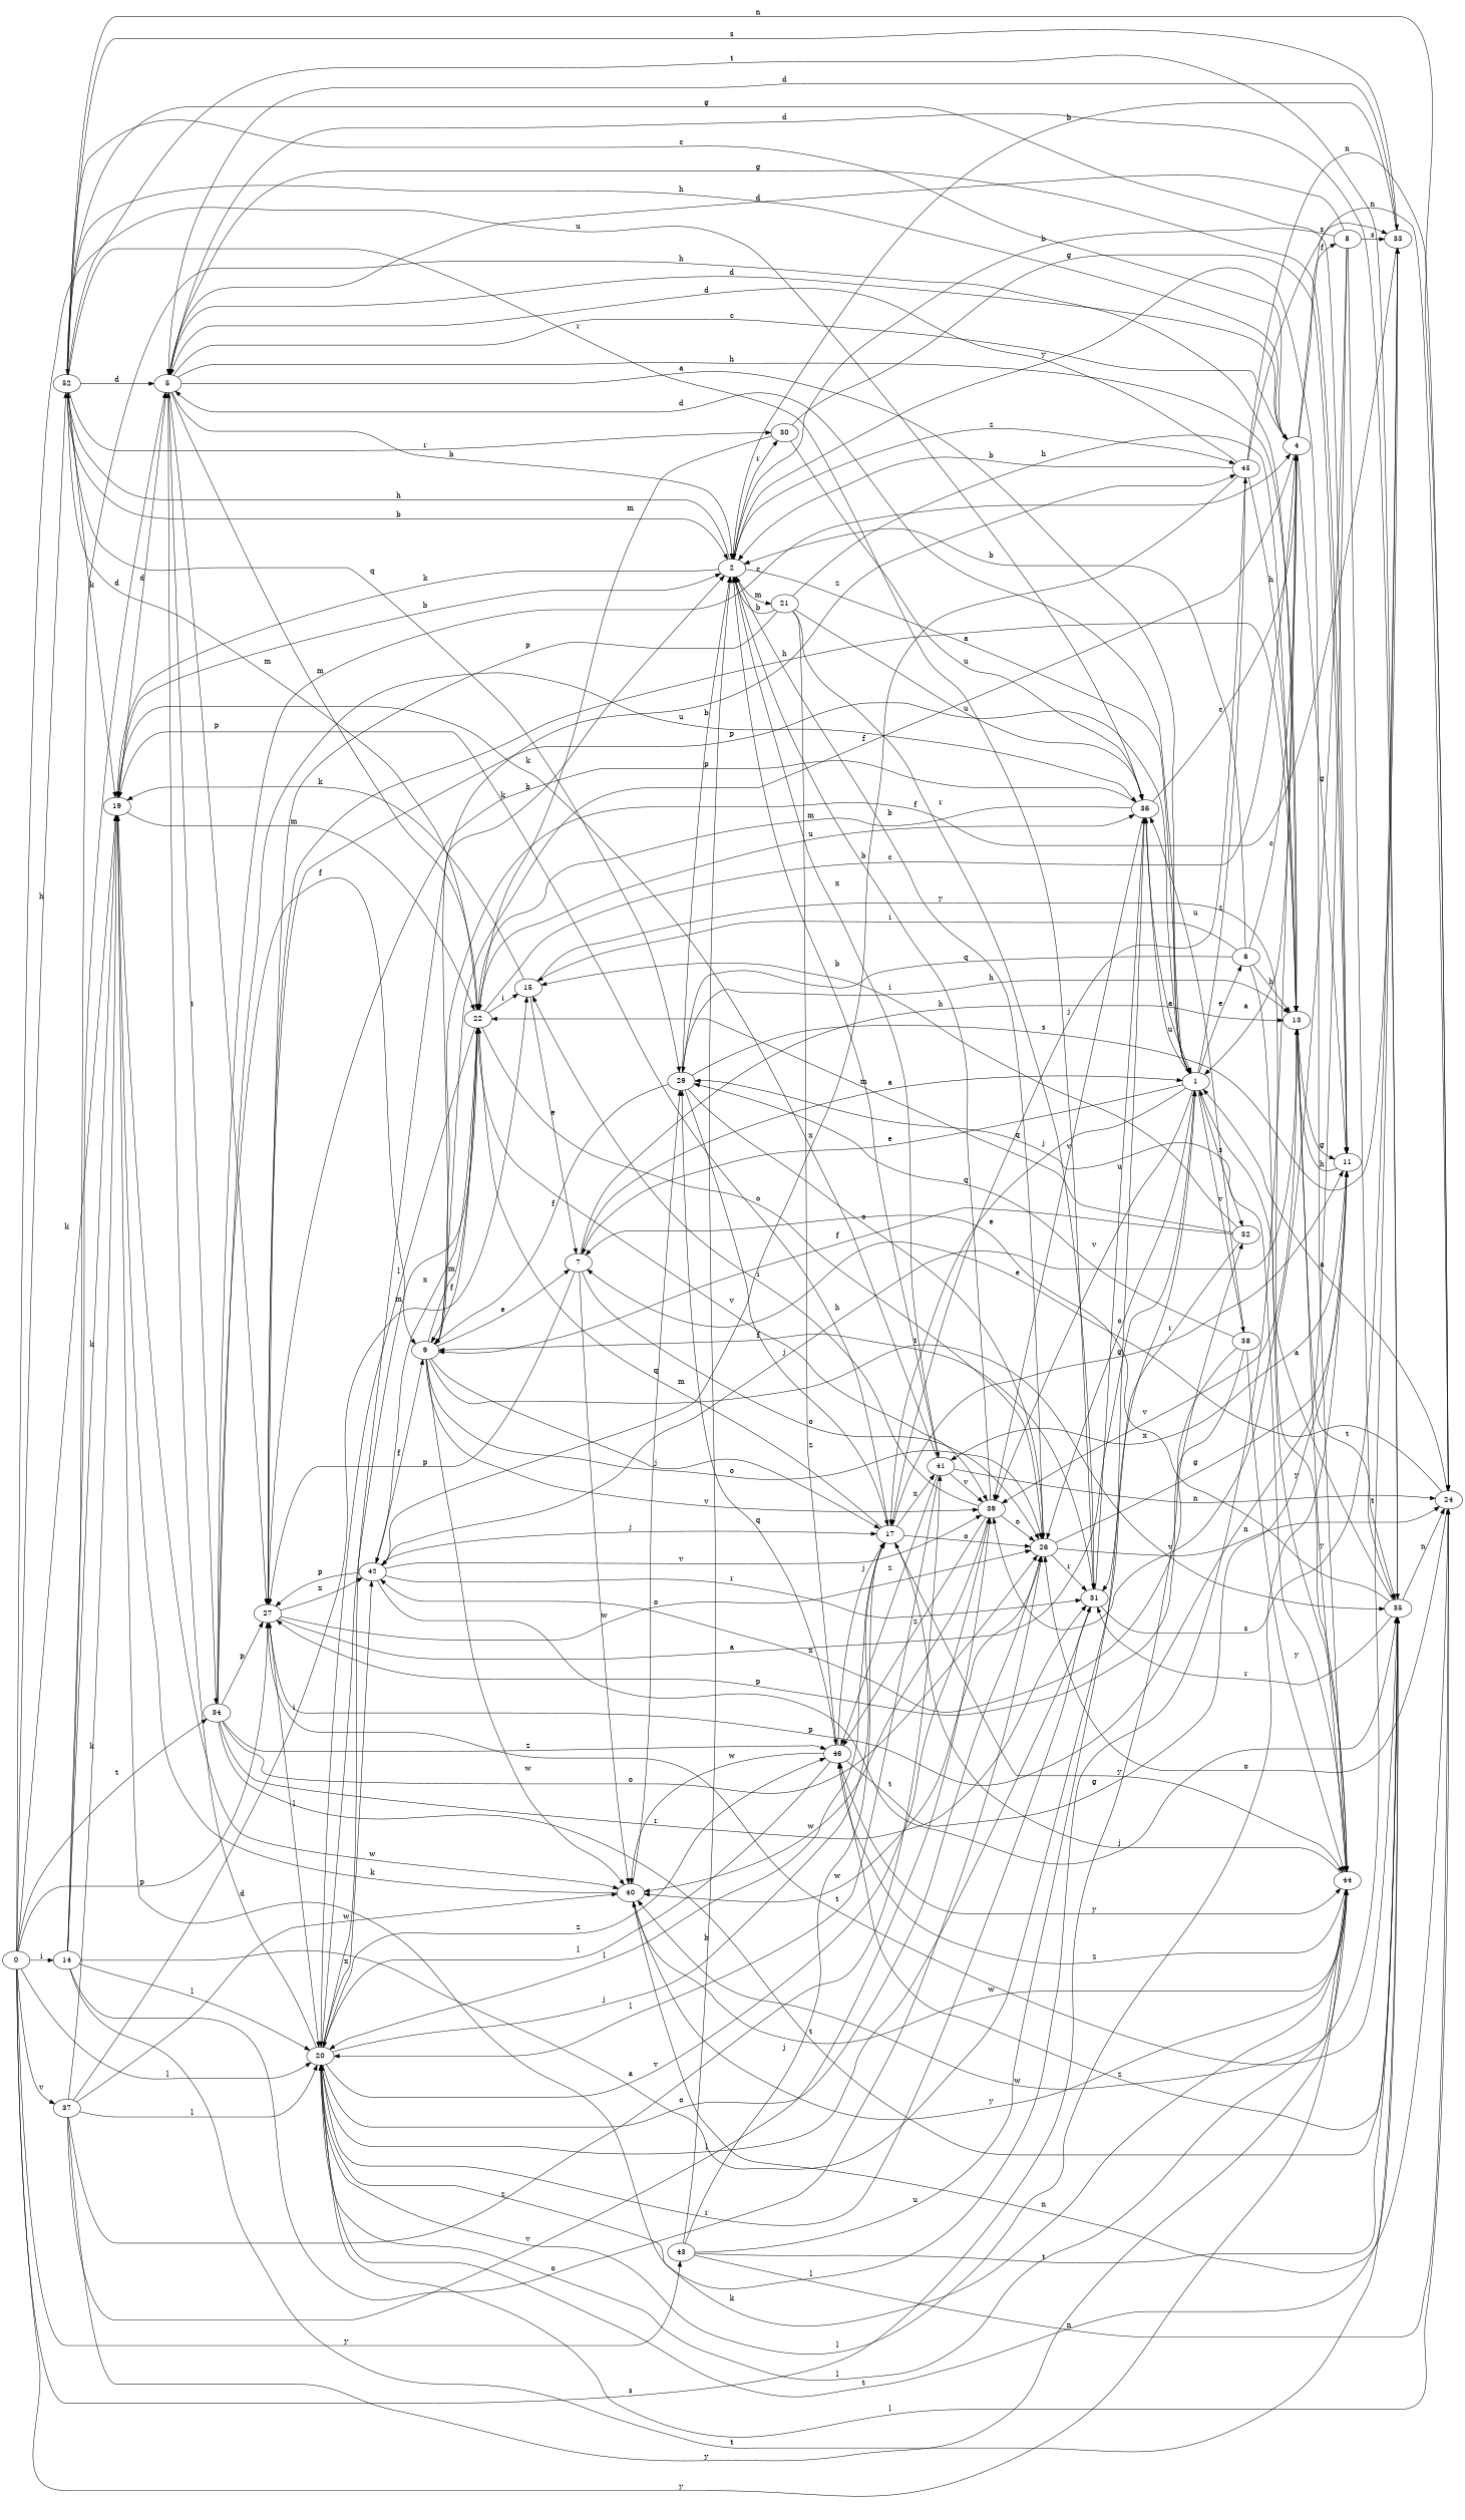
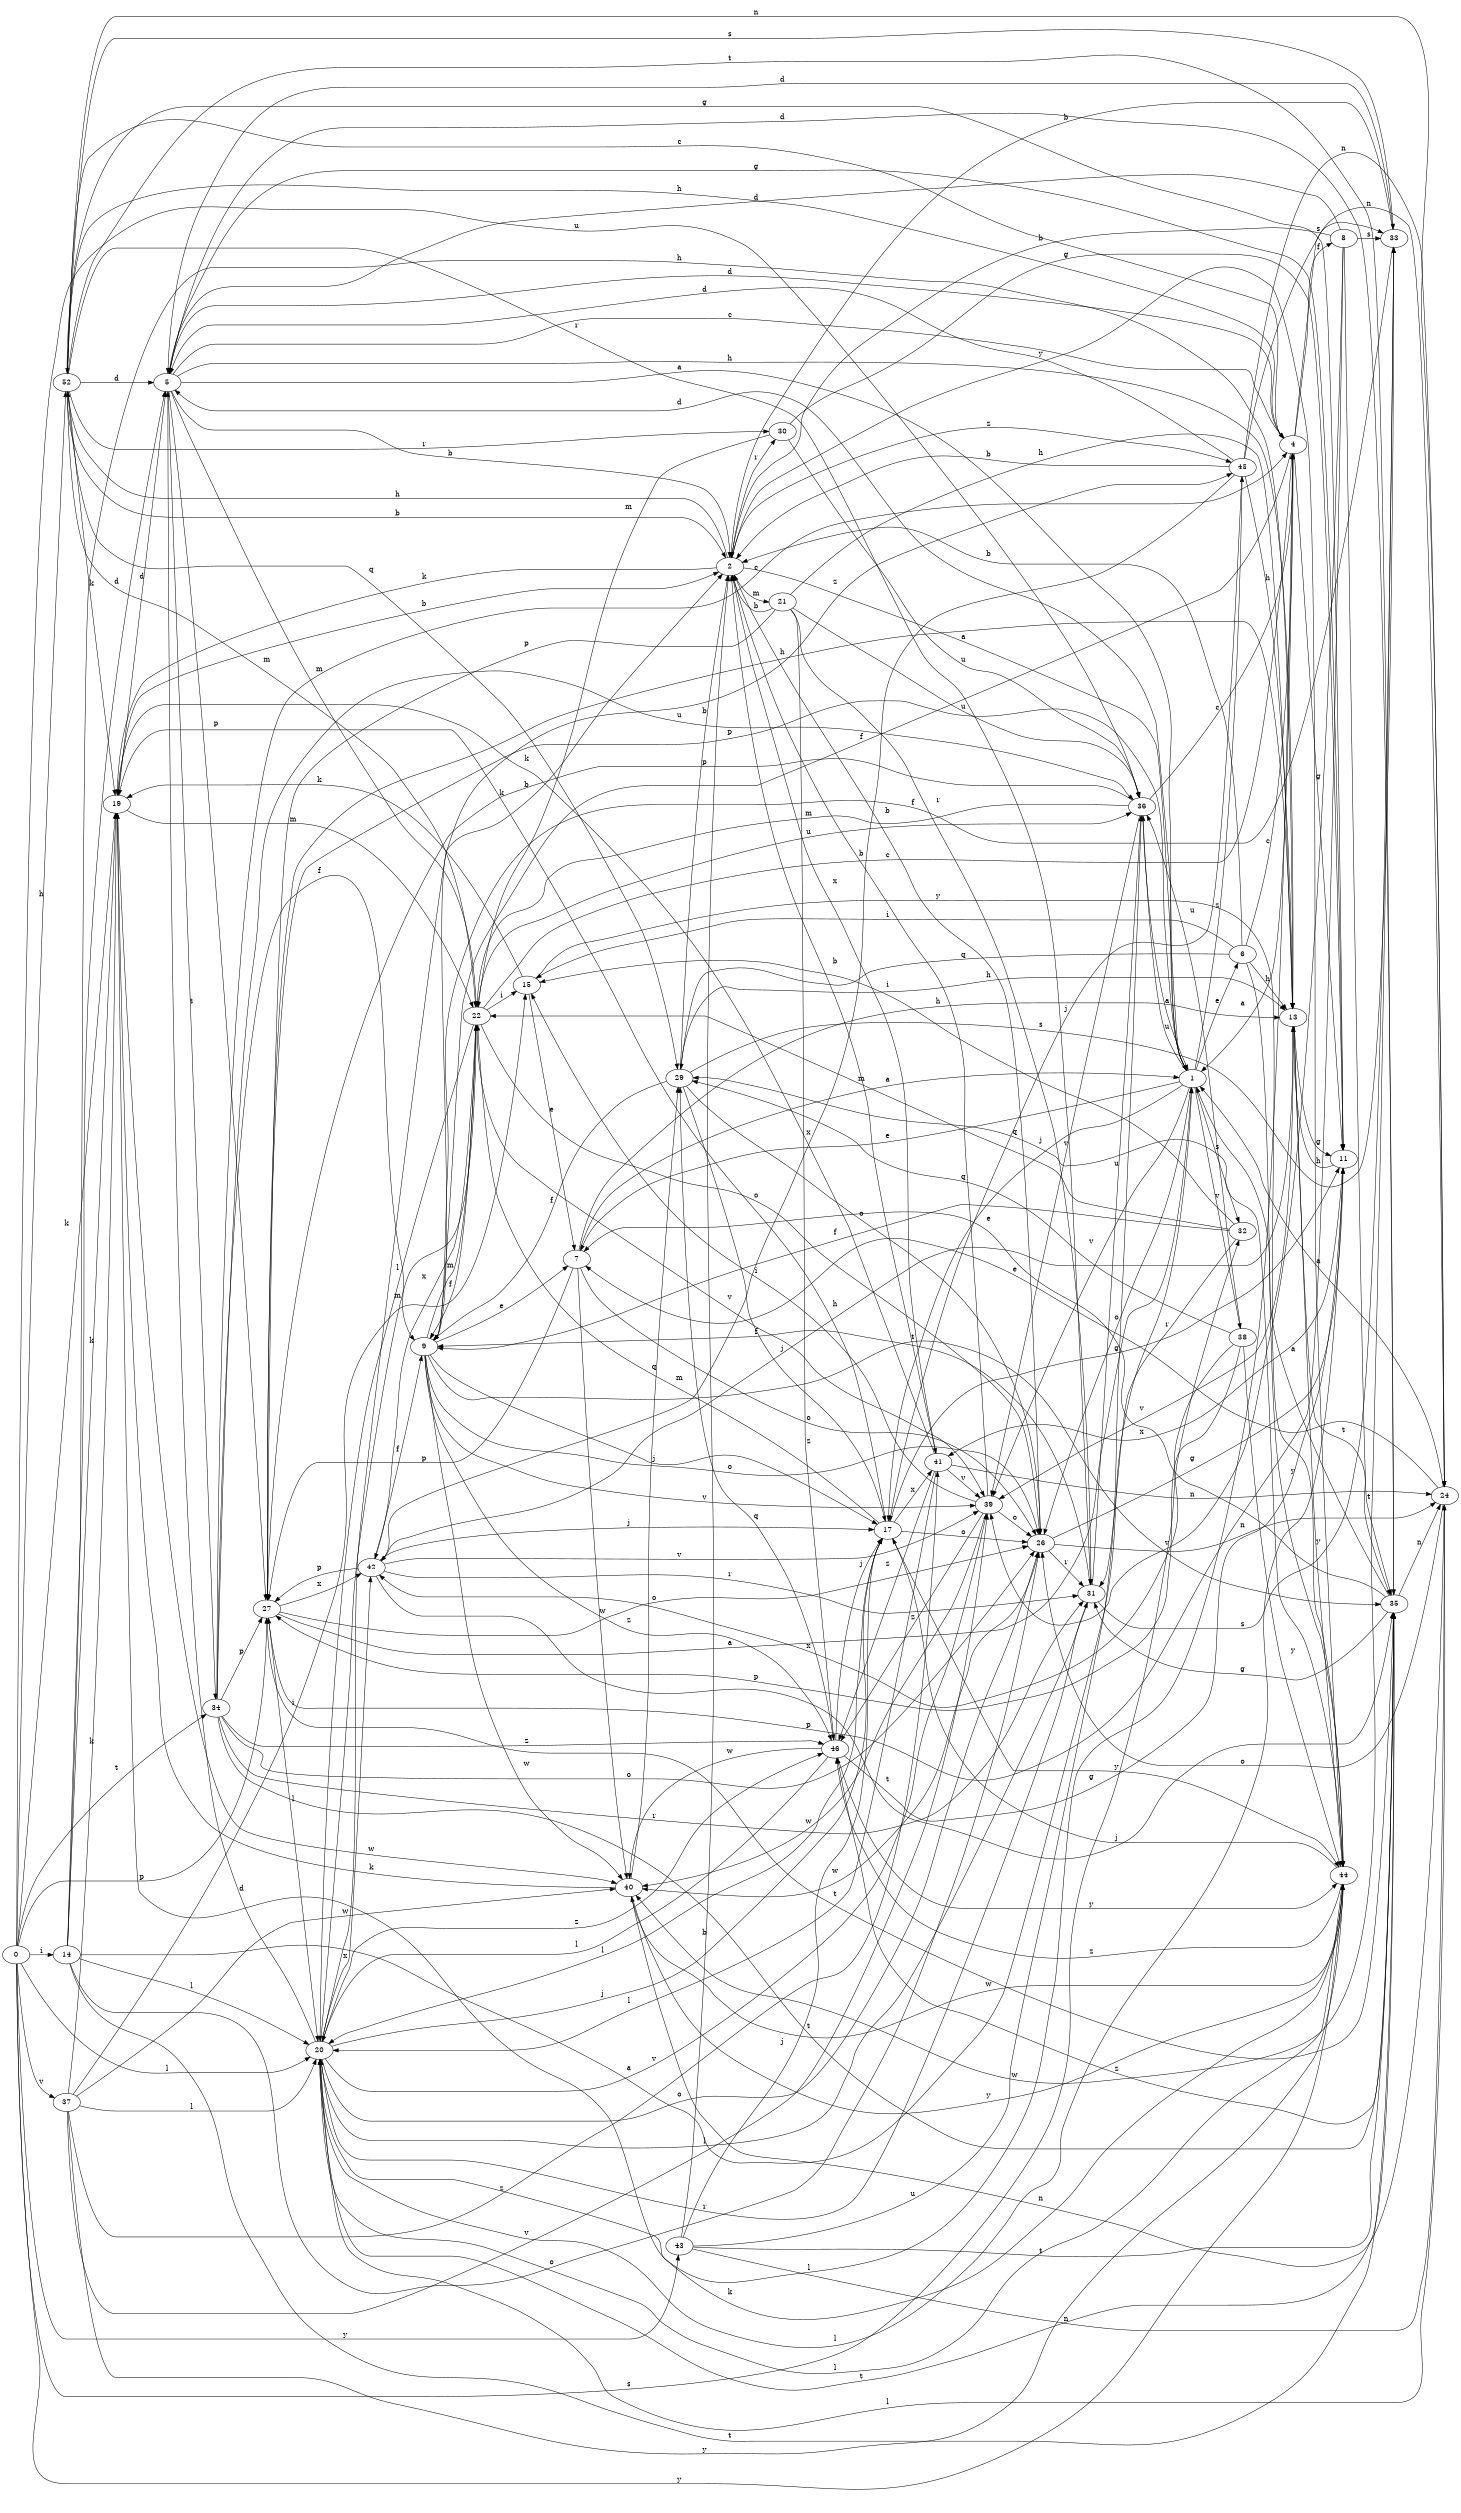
  strict digraph {
    rankdir=LR
    n1 [label=52]
    0
    14
    19
    20
    27
    32
    34
    36
    37
    43
    44
    5
    2
    30
    4
    11
    24
    22
    29
    33
    35
    31
    1
    26
    13
    40
    17
    39
    46
    42
    9
    15
    41
    6
    7
    38
    45
    21
    8
    n1 -> 19 [label=k]
    n1 -> 5 [label=d]
    n1 -> 2 [label=b]
    n1 -> 30 [label=r]
    n1 -> 4 [label=c]
    n1 -> 11 [label=g]
    n1 -> 24 [label=n]
    n1 -> 22 [label=m]
    n1 -> 29 [label=q]
    n1 -> 33 [label=s]
    n1 -> 35 [label=t]
    n1 -> 31 [label=r]
    0 -> n1 [label=h]
    0 -> 14 [label=i]
    0 -> 19 [label=k]
    0 -> 20 [label=l]
    0 -> 27 [label=p]
    0 -> 32 [label=s]
    0 -> 34 [label=t]
    0 -> 36 [label=u]
    0 -> 37 [label=v]
    0 -> 43 [label=y]
    0 -> 44 [label=y]
    14 -> 19 [label=k]
    14 -> 20 [label=l]
    14 -> 5 [label=d]
    14 -> 35 [label=t]
    14 -> 1 [label=a]
    14 -> 26 [label=o]
    14 -> 13 [label=h]
    19 -> 5 [label=d]
    19 -> 2 [label=b]
    19 -> 22 [label=m]
    19 -> 40 [label=w]
    20 -> 5 [label=d]
    20 -> 2 [label=b]
    20 -> 22 [label=m]
    20 -> 35 [label=t]
    20 -> 31 [label=r]
    20 -> 26 [label=o]
    20 -> 17 [label=j]
    20 -> 39 [label=v]
    20 -> 46 [label=z]
    20 -> 42 [label=x]
    27 -> 20 [label=l]
    27 -> 35 [label=t]
    27 -> 1 [label=a]
    27 -> 26 [label=o]
    27 -> 13 [label=h]
    27 -> 42 [label=x]
    32 -> 22 [label=m]
    32 -> 31 [label=r]
    32 -> 9 [label=f]
    32 -> 15 [label=i]
    34 -> 27 [label=p]
    34 -> 36 [label=u]
    34 -> 4 [label=c]
    34 -> 35 [label=t]
    34 -> 31 [label=r]
    34 -> 26 [label=o]
    34 -> 46 [label=z]
    34 -> 9 [label=f]
    36 -> 27 [label=p]
    36 -> 4 [label=c]
    36 -> 22 [label=m]
    36 -> 1 [label=a]
    36 -> 39 [label=v]
    37 -> 19 [label=k]
    37 -> 20 [label=l]
    37 -> 44 [label=y]
    37 -> 40 [label=w]
    37 -> 39 [label=v]
    37 -> 15 [label=i]
    37 -> 41 [label=z]
    43 -> 36 [label=u]
    43 -> 2 [label=b]
    43 -> 24 [label=n]
    43 -> 35 [label=t]
    43 -> 17 [label=j]
    44 -> 19 [label=k]
    44 -> 20 [label=l]
    44 -> 29 [label=q]
    44 -> 40 [label=w]
    44 -> 17 [label=j]
    44 -> 46 [label=z]
    5 -> 27 [label=p]
    5 -> 34 [label=t]
    5 -> 2 [label=b]
    5 -> 4 [label=c]
    5 -> 11 [label=g]
    5 -> 22 [label=m]
    5 -> 1 [label=a]
    5 -> 13 [label=h]
    2 -> n1 [label=h]
    2 -> 19 [label=k]
    2 -> 44 [label=y]
    2 -> 30 [label=r]
    2 -> 1 [label=a]
    2 -> 41 [label=x]
    2 -> 45 [label=z]
    2 -> 21 [label=m]
    30 -> 36 [label=u]
    30 -> 11 [label=g]
    30 -> 22 [label=m]
    4 -> n1 [label=h]
    4 -> 20 [label=l]
    4 -> 5 [label=d]
    4 -> 11 [label=g]
    4 -> 24 [label=n]
    4 -> 1 [label=a]
    4 -> 9 [label=f]
    4 -> 8 [label=f]
    11 -> 20 [label=l]
    11 -> 13 [label=h]
    11 -> 41 [label=x]
    24 -> 20 [label=l]
    24 -> 1 [label=a]
    24 -> 26 [label=o]
    24 -> 7 [label=e]
    22 -> 20 [label=l]
    22 -> 36 [label=u]
    22 -> 4 [label=c]
    22 -> 26 [label=o]
    22 -> 39 [label=v]
    22 -> 42 [label=x]
    22 -> 9 [label=f]
    22 -> 15 [label=i]
    29 -> 2 [label=b]
    29 -> 33 [label=s]
    29 -> 26 [label=o]
    29 -> 13 [label=h]
    29 -> 17 [label=j]
    29 -> 9 [label=f]
    33 -> 5 [label=d]
    33 -> 2 [label=b]
    33 -> 40 [label=w]
    33 -> 9 [label=f]
    35 -> 5 [label=d]
    35 -> 24 [label=n]
-   35 -> 31 [label=r]
+   35 -> 31 [label=g]
    35 -> 1 [label=a]
    35 -> 46 [label=z]
    35 -> 7 [label=e]
    31 -> 20 [label=l]
    31 -> 36 [label=u]
    31 -> 33 [label=s]
    31 -> 9 [label=f]
    1 -> 27 [label=p]
    1 -> 32 [label=s]
    1 -> 36 [label=u]
    1 -> 5 [label=d]
    1 -> 26 [label=o]
    1 -> 17 [label=j]
    1 -> 39 [label=v]
    1 -> 6 [label=e]
    1 -> 7 [label=e]
    1 -> 38 [label=v]
    1 -> 45 [label=z]
    26 -> 2 [label=b]
    26 -> 11 [label=g]
    26 -> 24 [label=n]
    26 -> 31 [label=r]
    26 -> 40 [label=w]
    13 -> 44 [label=y]
    13 -> 11 [label=g]
    13 -> 35 [label=t]
    13 -> 39 [label=v]
    40 -> 19 [label=k]
    40 -> 44 [label=y]
    40 -> 24 [label=n]
    40 -> 29 [label=q]
    17 -> 19 [label=k]
    17 -> 20 [label=l]
    17 -> 44 [label=y]
    17 -> 11 [label=g]
    17 -> 22 [label=m]
    17 -> 26 [label=o]
    17 -> 41 [label=x]
    39 -> 2 [label=b]
    39 -> 26 [label=o]
    39 -> 40 [label=w]
    39 -> 46 [label=z]
    39 -> 15 [label=i]
    46 -> 20 [label=l]
    46 -> 44 [label=y]
    46 -> 11 [label=g]
    46 -> 29 [label=q]
    46 -> 40 [label=w]
    46 -> 17 [label=j]
    42 -> 27 [label=p]
    42 -> 35 [label=t]
    42 -> 31 [label=r]
    42 -> 13 [label=h]
    42 -> 17 [label=j]
    42 -> 39 [label=v]
    42 -> 9 [label=f]
    9 -> 22 [label=m]
    9 -> 35 [label=t]
    9 -> 26 [label=o]
    9 -> 40 [label=w]
    9 -> 17 [label=j]
    9 -> 39 [label=v]
+   9 -> 46 [label=z]
    9 -> 7 [label=e]
    9 -> 45 [label=z]
    15 -> 19 [label=k]
    15 -> 44 [label=y]
    15 -> 7 [label=e]
    41 -> 19 [label=k]
    41 -> 20 [label=l]
    41 -> 2 [label=b]
    41 -> 24 [label=n]
    41 -> 39 [label=v]
    41 -> 46 [label=z]
    6 -> 44 [label=y]
    6 -> 2 [label=b]
    6 -> 4 [label=c]
    6 -> 29 [label=q]
    6 -> 13 [label=h]
    6 -> 15 [label=i]
    7 -> 27 [label=p]
    7 -> 1 [label=a]
    7 -> 26 [label=o]
    7 -> 13 [label=h]
    7 -> 40 [label=w]
    38 -> 27 [label=p]
    38 -> 36 [label=u]
    38 -> 44 [label=y]
    38 -> 29 [label=q]
    38 -> 42 [label=x]
    45 -> 5 [label=d]
    45 -> 2 [label=b]
    45 -> 24 [label=n]
    45 -> 33 [label=s]
    45 -> 13 [label=h]
    45 -> 17 [label=j]
    45 -> 42 [label=x]
    21 -> 27 [label=p]
    21 -> 36 [label=u]
    21 -> 2 [label=b]
    21 -> 31 [label=r]
    21 -> 13 [label=h]
    21 -> 46 [label=z]
    8 -> 27 [label=p]
    8 -> 5 [label=d]
    8 -> 2 [label=b]
    8 -> 33 [label=s]
    8 -> 35 [label=t]
    8 -> 39 [label=v]
  }
